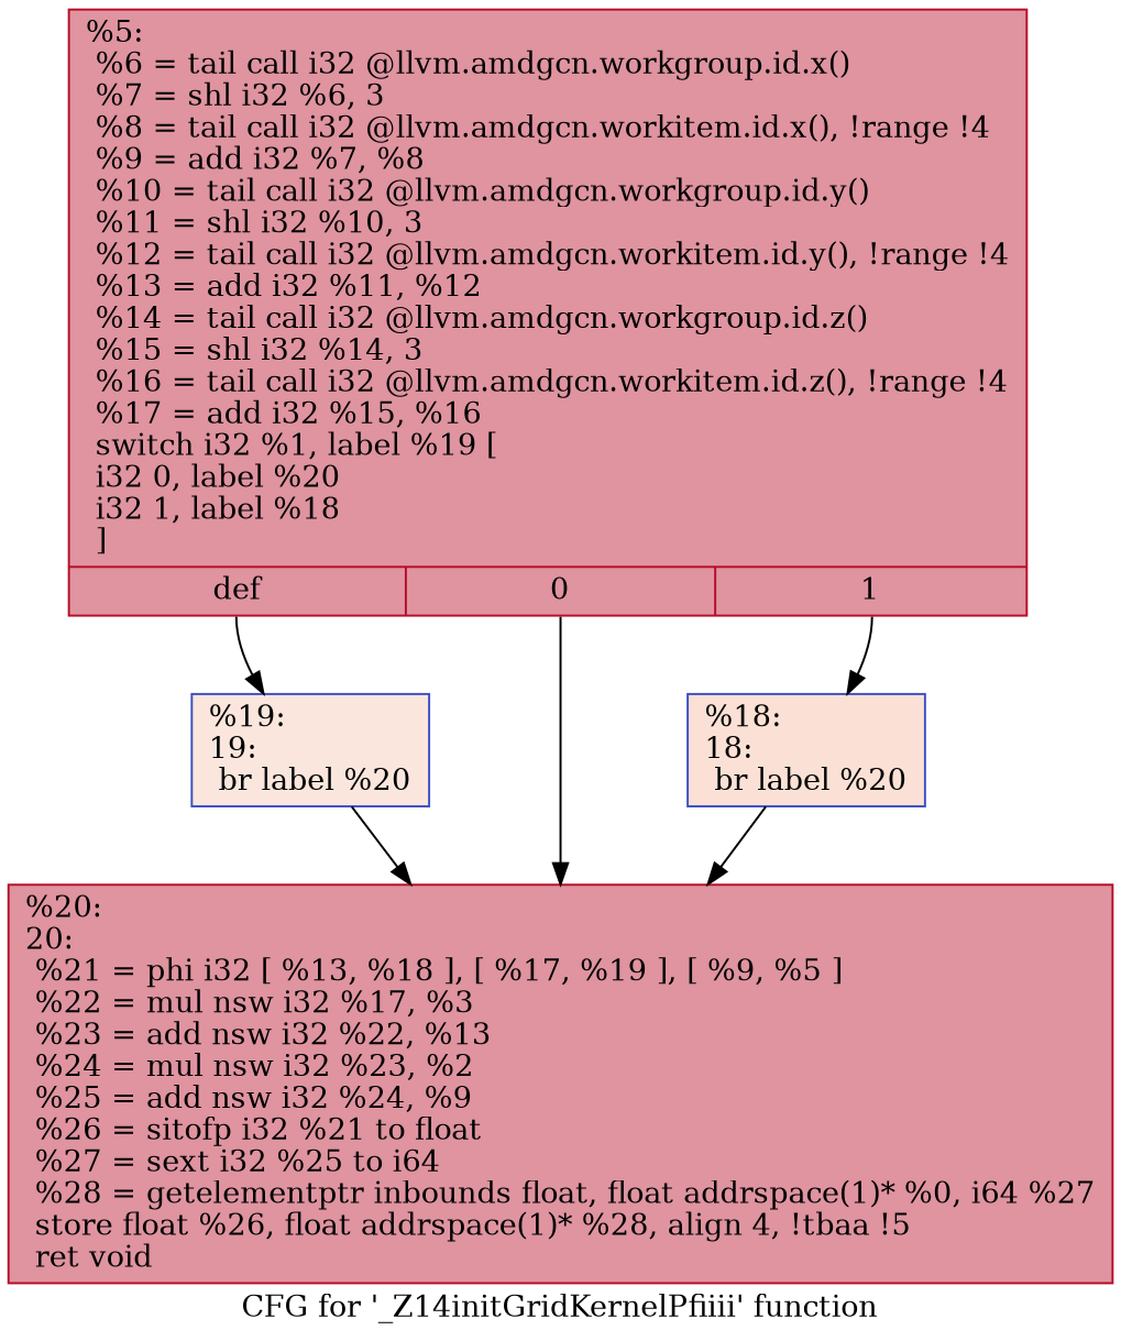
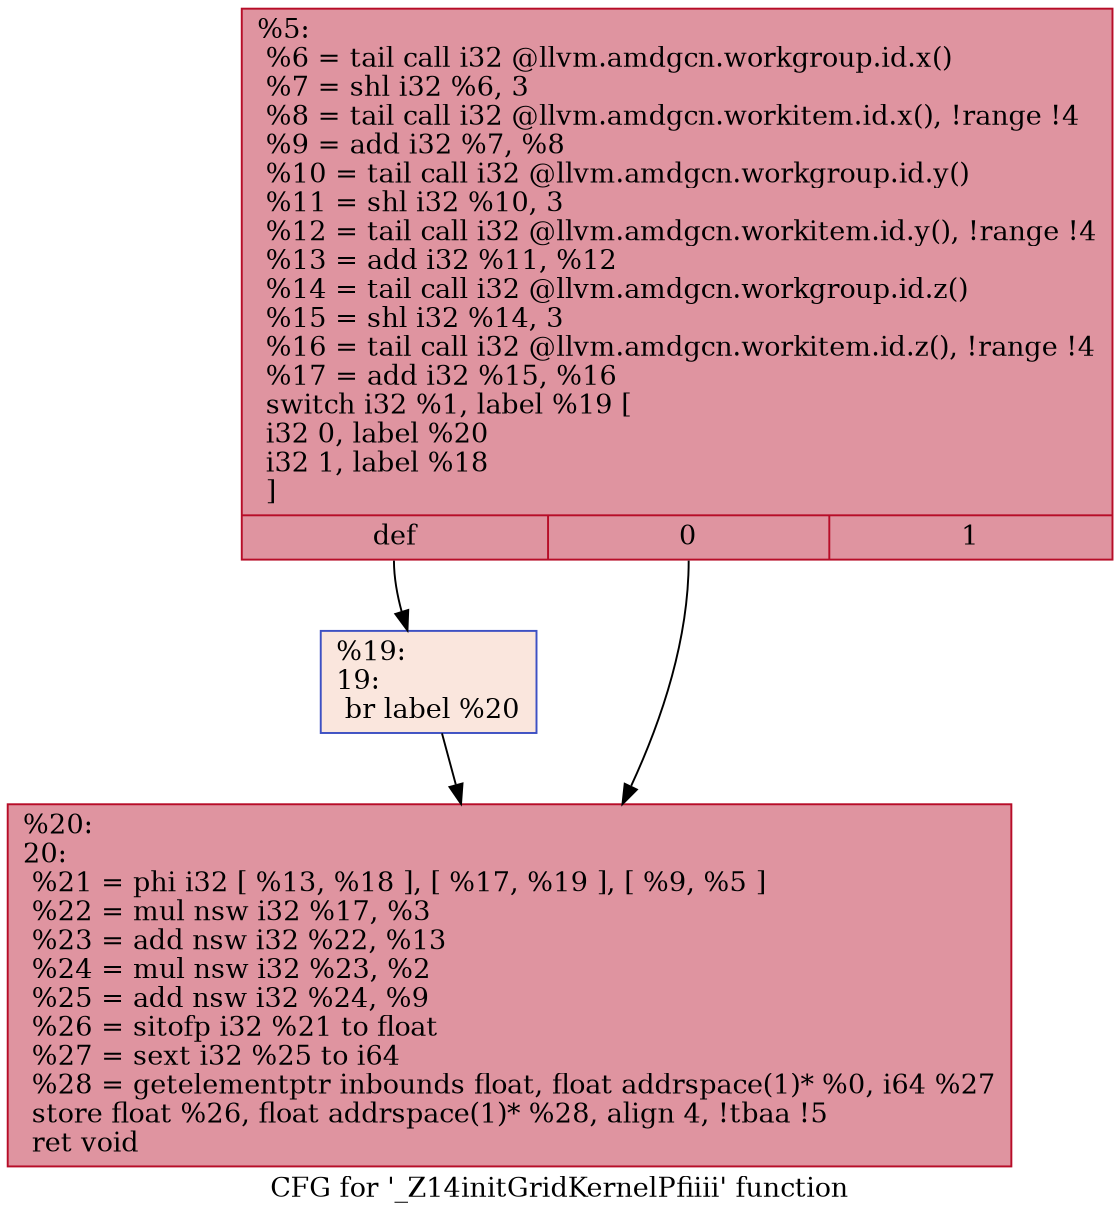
  digraph {
    label="CFG for '_Z14initGridKernelPfiiii' function"
    node [color="#b70d28ff" fillcolor="#b70d2870" shape=record style=filled]
    n1 [label="{%5:\l  %6 = tail call i32 @llvm.amdgcn.workgroup.id.x()\l  %7 = shl i32 %6, 3\l  %8 = tail call i32 @llvm.amdgcn.workitem.id.x(), !range !4\l  %9 = add i32 %7, %8\l  %10 = tail call i32 @llvm.amdgcn.workgroup.id.y()\l  %11 = shl i32 %10, 3\l  %12 = tail call i32 @llvm.amdgcn.workitem.id.y(), !range !4\l  %13 = add i32 %11, %12\l  %14 = tail call i32 @llvm.amdgcn.workgroup.id.z()\l  %15 = shl i32 %14, 3\l  %16 = tail call i32 @llvm.amdgcn.workitem.id.z(), !range !4\l  %17 = add i32 %15, %16\l  switch i32 %1, label %19 [\l    i32 0, label %20\l    i32 1, label %18\l  ]\l|{<s0>def|<s1>0|<s2>1}}"]
    n2 [color="#3d50c3ff" fillcolor="#f3c7b170" label="{%19:\l19:                                               \l  br label %20\l}"]
    n3 [label="{%20:\l20:                                               \l  %21 = phi i32 [ %13, %18 ], [ %17, %19 ], [ %9, %5 ]\l  %22 = mul nsw i32 %17, %3\l  %23 = add nsw i32 %22, %13\l  %24 = mul nsw i32 %23, %2\l  %25 = add nsw i32 %24, %9\l  %26 = sitofp i32 %21 to float\l  %27 = sext i32 %25 to i64\l  %28 = getelementptr inbounds float, float addrspace(1)* %0, i64 %27\l  store float %26, float addrspace(1)* %28, align 4, !tbaa !5\l  ret void\l}"]
-   n4 [color="#3d50c3ff" fillcolor="#f7bca170" label="{%18:\l18:                                               \l  br label %20\l}"]
    n1 -> n2 [tailport=s0]
    n1 -> n3 [tailport=s1]
-   n1 -> n4 [tailport=s2]
    n2 -> n3
-   n4 -> n3
  }
